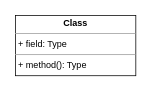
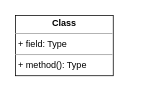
  <mxCell id="0" />
  <mxCell id="1" parent="0" />
- <mxCell id="2" value="&lt;p style=&quot;margin:0px;margin-top:4px;text-align:center;&quot;&gt;&lt;b&gt;Class&lt;/b&gt;&lt;/p&gt;&lt;hr size=&quot;1&quot;/&gt;&lt;p style=&quot;margin:0px;margin-left:4px;&quot;&gt;+ field: Type&lt;/p&gt;&lt;hr size=&quot;1&quot;/&gt;&lt;p style=&quot;margin:0px;margin-left:4px;&quot;&gt;+ method(): Type&lt;/p&gt;" style="verticalAlign=top;align=left;overflow=fill;fontSize=12;fontFamily=Helvetica;html=1;" vertex="1" parent="1"><mxGeometry x="20" y="20" width="160" height="80" as="geometry" /></mxCell>
+ <mxCell id="2" value="&lt;p style=&quot;margin:0px;margin-top:4px;text-align:center;&quot;&gt;&lt;b&gt;Class&lt;/b&gt;&lt;/p&gt;&lt;hr size=&quot;1&quot;/&gt;&lt;p style=&quot;margin:0px;margin-left:4px;&quot;&gt;+ field: Type&lt;/p&gt;&lt;hr size=&quot;1&quot;/&gt;&lt;p style=&quot;margin:0px;margin-left:4px;&quot;&gt;+ method(): Type&lt;/p&gt;" style="verticalAlign=top;align=left;overflow=fill;fontSize=12;fontFamily=Helvetica;html=1;" vertex="1" parent="1"><mxGeometry x="20" y="20" width="130" height="80" as="geometry" /></mxCell>
